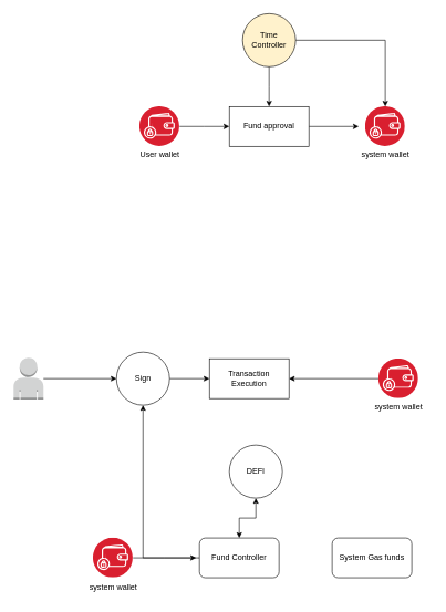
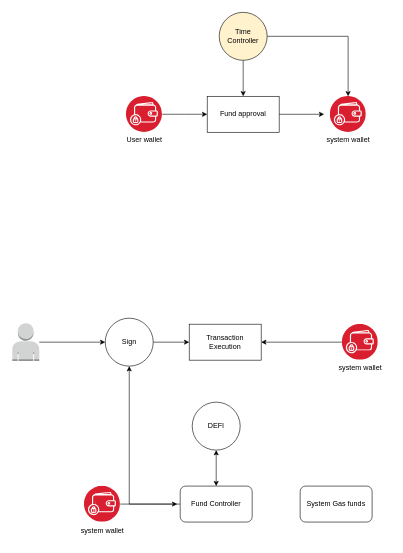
  <mxCell id="0" />
  <mxCell id="1" parent="0" />
  <mxCell id="2" value="" style="edgeStyle=orthogonalEdgeStyle;rounded=0;orthogonalLoop=1;jettySize=auto;html=1;" edge="1" parent="1" source="4"><mxGeometry relative="1" as="geometry"><mxPoint x="405" y="160" as="targetPoint" /></mxGeometry></mxCell>
  <mxCell id="3" style="edgeStyle=orthogonalEdgeStyle;rounded=0;orthogonalLoop=1;jettySize=auto;html=1;entryX=0.5;entryY=0;entryDx=0;entryDy=0;" edge="1" parent="1" source="4" target="9"><mxGeometry relative="1" as="geometry" /></mxCell>
  <mxCell id="4" value="Time Controller" style="ellipse;whiteSpace=wrap;html=1;aspect=fixed;fillColor=#fff2cc;" vertex="1" parent="1"><mxGeometry x="365" y="20" width="80" height="80" as="geometry" /></mxCell>
  <mxCell id="5" value="" style="edgeStyle=orthogonalEdgeStyle;rounded=0;orthogonalLoop=1;jettySize=auto;html=1;" edge="1" parent="1" source="6"><mxGeometry relative="1" as="geometry"><mxPoint x="345" y="190" as="targetPoint" /></mxGeometry></mxCell>
  <mxCell id="6" value="" style="image;aspect=fixed;perimeter=ellipsePerimeter;html=1;align=center;shadow=0;dashed=0;fontColor=#4277BB;labelBackgroundColor=default;fontSize=12;spacingTop=3;image=img/lib/ibm/blockchain/wallet.svg;" vertex="1" parent="1"><mxGeometry x="210" y="160" width="60" height="60" as="geometry" /></mxCell>
  <mxCell id="7" value="User wallet" style="text;html=1;align=center;verticalAlign=middle;resizable=0;points=[];autosize=1;strokeColor=none;fillColor=none;" vertex="1" parent="1"><mxGeometry x="200" y="218" width="80" height="30" as="geometry" /></mxCell>
  <mxCell id="8" value="" style="edgeStyle=orthogonalEdgeStyle;rounded=0;orthogonalLoop=1;jettySize=auto;html=1;" edge="1" parent="1"><mxGeometry relative="1" as="geometry"><mxPoint x="465" y="190.034" as="sourcePoint" /><mxPoint x="540" y="190" as="targetPoint" /></mxGeometry></mxCell>
  <mxCell id="9" value="" style="image;aspect=fixed;perimeter=ellipsePerimeter;html=1;align=center;shadow=0;dashed=0;fontColor=#4277BB;labelBackgroundColor=default;fontSize=12;spacingTop=3;image=img/lib/ibm/blockchain/wallet.svg;" vertex="1" parent="1"><mxGeometry x="550" y="160" width="60" height="60" as="geometry" /></mxCell>
  <mxCell id="10" value="system wallet" style="text;html=1;align=center;verticalAlign=middle;resizable=0;points=[];autosize=1;strokeColor=none;fillColor=none;" vertex="1" parent="1"><mxGeometry x="530" y="218" width="100" height="30" as="geometry" /></mxCell>
  <mxCell id="11" value="" style="edgeStyle=orthogonalEdgeStyle;rounded=0;orthogonalLoop=1;jettySize=auto;html=1;" edge="1" parent="1" source="12" target="14"><mxGeometry relative="1" as="geometry" /></mxCell>
  <mxCell id="12" value="" style="outlineConnect=0;dashed=0;verticalLabelPosition=bottom;verticalAlign=top;align=center;html=1;shape=mxgraph.aws3.user;fillColor=#D2D3D3;gradientColor=none;" vertex="1" parent="1"><mxGeometry x="20" y="538.5" width="45" height="63" as="geometry" /></mxCell>
  <mxCell id="13" value="" style="edgeStyle=orthogonalEdgeStyle;rounded=0;orthogonalLoop=1;jettySize=auto;html=1;" edge="1" parent="1" source="14" target="18"><mxGeometry relative="1" as="geometry" /></mxCell>
  <mxCell id="14" value="Sign" style="ellipse;whiteSpace=wrap;html=1;aspect=fixed;" vertex="1" parent="1"><mxGeometry x="175" y="530" width="80" height="80" as="geometry" /></mxCell>
  <mxCell id="15" style="edgeStyle=orthogonalEdgeStyle;rounded=0;orthogonalLoop=1;jettySize=auto;html=1;entryX=1;entryY=0.5;entryDx=0;entryDy=0;" edge="1" parent="1" source="16" target="18"><mxGeometry relative="1" as="geometry" /></mxCell>
  <mxCell id="16" value="" style="image;aspect=fixed;perimeter=ellipsePerimeter;html=1;align=center;shadow=0;dashed=0;fontColor=#4277BB;labelBackgroundColor=default;fontSize=12;spacingTop=3;image=img/lib/ibm/blockchain/wallet.svg;" vertex="1" parent="1"><mxGeometry x="570" y="540" width="60" height="60" as="geometry" /></mxCell>
  <mxCell id="17" value="system wallet" style="text;html=1;align=center;verticalAlign=middle;resizable=0;points=[];autosize=1;strokeColor=none;fillColor=none;" vertex="1" parent="1"><mxGeometry x="550" y="598" width="100" height="30" as="geometry" /></mxCell>
  <mxCell id="18" value="Transaction Execution" style="whiteSpace=wrap;html=1;" vertex="1" parent="1"><mxGeometry x="315" y="540" width="120" height="60" as="geometry" /></mxCell>
  <mxCell id="19" value="" style="edgeStyle=orthogonalEdgeStyle;rounded=0;orthogonalLoop=1;jettySize=auto;html=1;" edge="1" parent="1" source="20"><mxGeometry relative="1" as="geometry"><mxPoint x="295" y="840" as="targetPoint" /></mxGeometry></mxCell>
  <mxCell id="20" value="" style="image;aspect=fixed;perimeter=ellipsePerimeter;html=1;align=center;shadow=0;dashed=0;fontColor=#4277BB;labelBackgroundColor=default;fontSize=12;spacingTop=3;image=img/lib/ibm/blockchain/wallet.svg;" vertex="1" parent="1"><mxGeometry x="140" y="810" width="60" height="60" as="geometry" /></mxCell>
  <mxCell id="21" value="system wallet" style="text;html=1;align=center;verticalAlign=middle;resizable=0;points=[];autosize=1;strokeColor=none;fillColor=none;" vertex="1" parent="1"><mxGeometry x="120" y="870" width="100" height="30" as="geometry" /></mxCell>
  <mxCell id="22" value="" style="edgeStyle=orthogonalEdgeStyle;rounded=0;orthogonalLoop=1;jettySize=auto;html=1;startArrow=classic;startFill=1;" edge="1" parent="1" source="24" target="25"><mxGeometry relative="1" as="geometry" /></mxCell>
  <mxCell id="23" value="" style="edgeStyle=orthogonalEdgeStyle;rounded=0;orthogonalLoop=1;jettySize=auto;html=1;" edge="1" parent="1" source="24" target="14"><mxGeometry relative="1" as="geometry" /></mxCell>
  <mxCell id="24" value="Fund Controller" style="rounded=1;whiteSpace=wrap;html=1;" vertex="1" parent="1"><mxGeometry x="300" y="810" width="120" height="60" as="geometry" /></mxCell>
- <mxCell id="25" value="DEFI" style="ellipse;whiteSpace=wrap;html=1;aspect=fixed;" vertex="1" parent="1"><mxGeometry x="345" y="670" width="80" height="80" as="geometry" /></mxCell>
+ <mxCell id="25" value="DEFI" style="ellipse;whiteSpace=wrap;html=1;aspect=fixed;" vertex="1" parent="1"><mxGeometry x="320" y="670" width="80" height="80" as="geometry" /></mxCell>
  <mxCell id="26" value="System Gas funds" style="rounded=1;whiteSpace=wrap;html=1;" vertex="1" parent="1"><mxGeometry x="500" y="810" width="120" height="60" as="geometry" /></mxCell>
  <mxCell id="27" value="Fund approval" style="rounded=0;whiteSpace=wrap;html=1;" vertex="1" parent="1"><mxGeometry x="345" y="160" width="120" height="60" as="geometry" /></mxCell>
